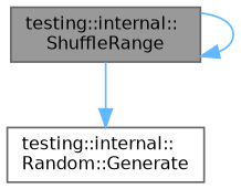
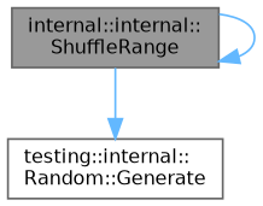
  digraph {
    rankdir=TB
    node [fontname=Helvetica fontsize=10 shape=box style=filled]
    edge [color=steelblue1 fontname=Helvetica fontsize=10 labelfontname=Helvetica labelfontsize=10 style=solid]
-   n1 [color=gray40 fillcolor=grey60 fontcolor=black height=0.2 label="testing::internal::\lShuffleRange" width=0.4]
+   n1 [color=gray40 fillcolor=grey60 fontcolor=black height=0.2 label="internal::internal::\lShuffleRange" width=0.4]
    n2 [color=grey40 fillcolor=white height=0.2 label="testing::internal::\lRandom::Generate" width=0.4]
    n1 -> n1
    n1 -> n2
  }
